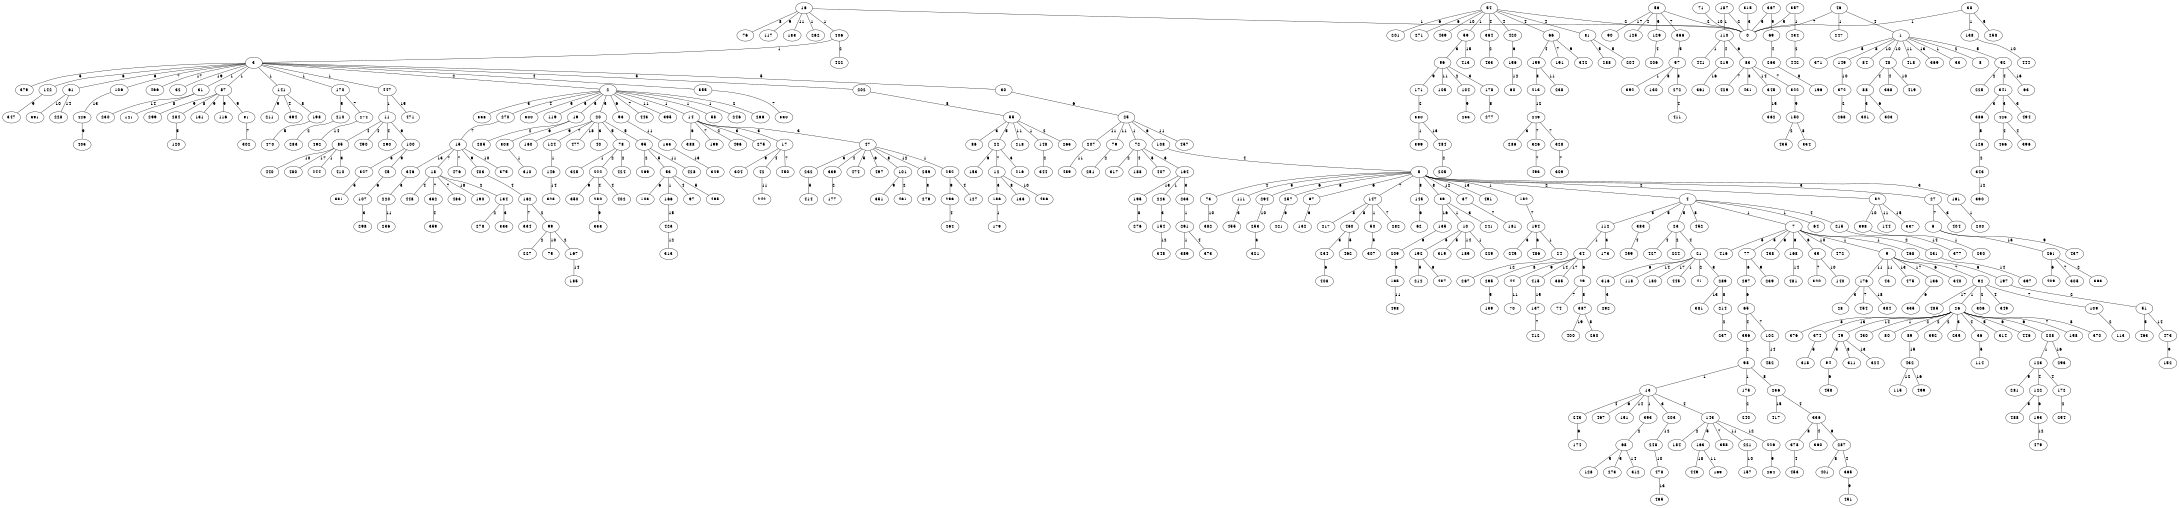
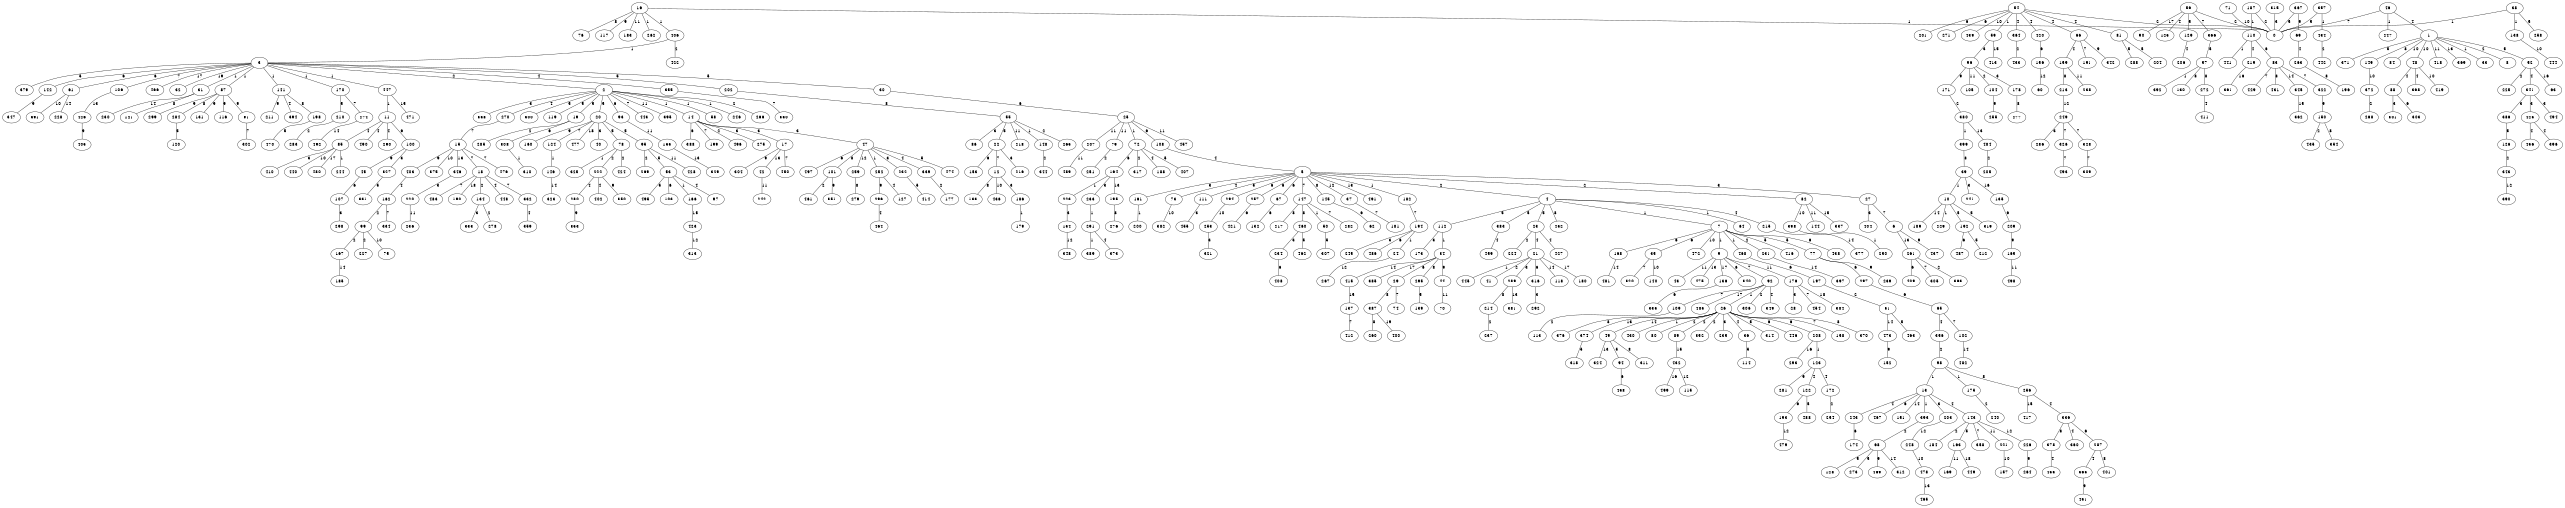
  graph {
    38
    0
    138
    258
    444
    16
    262
    406
    76
    117
    183
    3
    422
    31
    87
    141
    170
    447
    2
    355
    202
    30
    379
    142
    61
    106
    466
    32
    121
    230
    284
    131
    116
    91
    299
    394
    198
    211
    210
    274
    11
    471
    14
    58
    246
    266
    338
    270
    300
    119
    19
    20
    93
    443
    395
    330
    55
    25
    347
    391
    228
    426
    120
    302
    470
    283
    492
    85
    490
    290
    100
    244
    410
    440
    480
    327
    45
    54
    59
    364
    420
    66
    81
    201
    271
    439
    96
    413
    433
    156
    159
    191
    342
    288
    204
    104
    178
    171
    105
    187
    110
    441
    219
    83
    361
    322
    429
    431
    345
    56
    125
    129
    366
    90
    206
    57
    496
    275
    17
    47
    388
    199
    15
    285
    308
    40
    78
    95
    160
    124
    477
    155
    450
    304
    42
    252
    232
    339
    474
    497
    101
    259
    255
    277
    380
    242
    127
    296
    414
    177
    461
    351
    279
    464
    315
    60
    213
    238
    249
    18
    476
    403
    375
    346
    148
    265
    86
    22
    218
    367
    69
    263
    72
    108
    457
    207
    79
    357
    434
    442
    310
    325
    222
    424
    269
    53
    428
    146
    280
    402
    350
    353
    166
    97
    495
    103
    423
    313
    317
    188
    407
    164
    5
    489
    251
    223
    233
    195
    331
    107
    182
    4
    82
    27
    161
    73
    111
    294
    257
    67
    147
    145
    39
    37
    491
    194
    7
    64
    215
    112
    383
    23
    452
    398
    144
    337
    404
    6
    200
    382
    455
    253
    421
    132
    50
    282
    217
    460
    62
    10
    241
    135
    181
    24
    245
    486
    9
    468
    231
    416
    77
    438
    168
    35
    472
    377
    34
    173
    459
    224
    21
    427
    340
    92
    176
    43
    475
    136
    197
    397
    297
    239
    481
    320
    140
    26
    306
    349
    109
    485
    28
    454
    384
    335
    51
    250
    437
    261
    65
    29
    295
    44
    415
    385
    74
    387
    139
    70
    137
    445
    41
    289
    316
    118
    180
    214
    381
    292
    237
    154
    291
    276
    348
    389
    373
    356
    102
    260
    400
    463
    473
    152
    98
    482
    13
    175
    256
    393
    203
    143
    243
    467
    151
    240
    336
    417
    68
    248
    184
    163
    358
    221
    226
    174
    128
    273
+   469
    312
    478
    169
    449
    157
    264
    321
    329
    150
    362
    435
    354
    405
    134
    448
    332
    483
    190
    162
    220
    323
    278
    333
    359
    46
    247
    1
    33
    8
    52
    371
    149
    84
    48
    418
    369
    225
    341
    63
    372
    88
    368
    419
    386
    425
    494
    126
    396
    456
    343
    390
    363
    409
    305
    430
    80
    89
    352
    235
    36
    314
    446
    208
    158
    370
    376
    374
    49
    113
    432
    114
    123
    293
    318
    94
    311
    324
    115
    499
    122
    172
    281
    488
    193
    254
    479
    267
    392
    130
    272
    411
    307
    234
    462
    268
    344
    216
    153
    12
    186
    133
    436
    179
    286
    326
    328
    360
    287
    378
    365
    401
    453
    451
    229
    192
    319
    189
    209
    212
    487
    408
    298
    99
    334
    167
    227
    75
    185
    196
    399
    484
    205
    301
    303
    71
    493
    309
    465
    458
    412
    165
    498
    236
    38 -- 0 [label=1]
    38 -- 138 [label=1]
    38 -- 258 [label=5]
    138 -- 444 [label=10]
    16 -- 0 [label=1]
    16 -- 262 [label=1]
    16 -- 406 [label=1]
    16 -- 76 [label=8]
    16 -- 117 [label=9]
    16 -- 183 [label=11]
    406 -- 3 [label=1]
    406 -- 422 [label=2]
    3 -- 31 [label=1]
    3 -- 87 [label=1]
    3 -- 141 [label=1]
    3 -- 170 [label=1]
    3 -- 447 [label=1]
    3 -- 2 [label=2]
    3 -- 355 [label=4]
    3 -- 202 [label=5]
    3 -- 30 [label=5]
    3 -- 379 [label=5]
    3 -- 142 [label=6]
    3 -- 61 [label=6]
    3 -- 106 [label=7]
    3 -- 466 [label=17]
    3 -- 32 [label=19]
    31 -- 121 [label=8]
    31 -- 230 [label=14]
    87 -- 284 [label=8]
    87 -- 131 [label=9]
    87 -- 116 [label=9]
    87 -- 91 [label=9]
    87 -- 299 [label=9]
    141 -- 394 [label=4]
    141 -- 198 [label=8]
    141 -- 211 [label=9]
    170 -- 210 [label=5]
    170 -- 274 [label=7]
    447 -- 11 [label=1]
    447 -- 471 [label=15]
    2 -- 14 [label=1]
    2 -- 58 [label=1]
    2 -- 246 [label=1]
    2 -- 266 [label=2]
    2 -- 338 [label=3]
    2 -- 270 [label=4]
    2 -- 300 [label=5]
    2 -- 119 [label=5]
    2 -- 19 [label=5]
    2 -- 20 [label=5]
    2 -- 93 [label=6]
    2 -- 443 [label=7]
    2 -- 395 [label=11]
    355 -- 330 [label=7]
    202 -- 55 [label=8]
    30 -- 25 [label=6]
    142 -- 347 [label=9]
    61 -- 391 [label=10]
    61 -- 228 [label=14]
    106 -- 426 [label=13]
    284 -- 120 [label=5]
    91 -- 302 [label=7]
    198 -- 470 [label=5]
    210 -- 283 [label=2]
    274 -- 492 [label=14]
    11 -- 85 [label=4]
    11 -- 490 [label=4]
    11 -- 290 [label=4]
    11 -- 100 [label=6]
    14 -- 496 [label=2]
    14 -- 275 [label=3]
    14 -- 17 [label=3]
    14 -- 47 [label=3]
    14 -- 388 [label=6]
    14 -- 199 [label=7]
    270 -- 15 [label=7]
    19 -- 285 [label=2]
    19 -- 308 [label=6]
    20 -- 40 [label=3]
    20 -- 78 [label=5]
    20 -- 95 [label=5]
    20 -- 160 [label=9]
    20 -- 124 [label=7]
    20 -- 477 [label=18]
    93 -- 155 [label=11]
    55 -- 148 [label=1]
    55 -- 265 [label=2]
    55 -- 86 [label=3]
    55 -- 22 [label=5]
    55 -- 218 [label=11]
    25 -- 72 [label=1]
    25 -- 108 [label=6]
    25 -- 457 [label=11]
    25 -- 207 [label=11]
    25 -- 79 [label=11]
    426 -- 405 [label=9]
    85 -- 244 [label=1]
    85 -- 410 [label=3]
    85 -- 440 [label=10]
    85 -- 480 [label=17]
    100 -- 327 [label=3]
    100 -- 45 [label=9]
    327 -- 331 [label=5]
    45 -- 107 [label=6]
    54 -- 0 [label=2]
    54 -- 59 [label=1]
    54 -- 364 [label=4]
    54 -- 420 [label=4]
    54 -- 66 [label=4]
    54 -- 81 [label=4]
    54 -- 201 [label=6]
    54 -- 271 [label=6]
    54 -- 439 [label=10]
    59 -- 96 [label=3]
    59 -- 413 [label=15]
    364 -- 433 [label=2]
    420 -- 156 [label=6]
    66 -- 159 [label=4]
    66 -- 191 [label=7]
    66 -- 342 [label=9]
    81 -- 288 [label=5]
    81 -- 204 [label=5]
    96 -- 104 [label=2]
    96 -- 178 [label=3]
    96 -- 171 [label=9]
    96 -- 105 [label=11]
    156 -- 60 [label=12]
    159 -- 213 [label=8]
    159 -- 238 [label=11]
    104 -- 255 [label=9]
    178 -- 277 [label=8]
    171 -- 380 [label=2]
    187 -- 0 [label=2]
    187 -- 110 [label=1]
    110 -- 441 [label=1]
    110 -- 219 [label=4]
    110 -- 83 [label=6]
    219 -- 361 [label=16]
    83 -- 322 [label=7]
    83 -- 429 [label=7]
    83 -- 431 [label=8]
    83 -- 345 [label=14]
    322 -- 150 [label=9]
    345 -- 362 [label=15]
    56 -- 0 [label=2]
    56 -- 125 [label=4]
    56 -- 129 [label=5]
    56 -- 366 [label=7]
    56 -- 90 [label=17]
    129 -- 206 [label=4]
    366 -- 57 [label=5]
    57 -- 392 [label=1]
    57 -- 130 [label=8]
    57 -- 272 [label=8]
    17 -- 450 [label=7]
    17 -- 304 [label=9]
-   17 -- 42 [label=4]
+   17 -- 42 [label=13]
    47 -- 252 [label=1]
    47 -- 232 [label=3]
    47 -- 339 [label=4]
    47 -- 474 [label=5]
    47 -- 497 [label=6]
    47 -- 101 [label=8]
    47 -- 259 [label=12]
    15 -- 18 [label=7]
    15 -- 476 [label=7]
    15 -- 403 [label=9]
    15 -- 375 [label=10]
    15 -- 346 [label=13]
    308 -- 310 [label=1]
    78 -- 325 [label=1]
    78 -- 222 [label=2]
    78 -- 424 [label=2]
    95 -- 269 [label=2]
    95 -- 53 [label=5]
    95 -- 428 [label=11]
    124 -- 146 [label=1]
    155 -- 329 [label=13]
    42 -- 242 [label=11]
    252 -- 127 [label=4]
    252 -- 296 [label=9]
    232 -- 414 [label=5]
    339 -- 177 [label=2]
    101 -- 461 [label=2]
    101 -- 351 [label=9]
    259 -- 279 [label=8]
    380 -- 399 [label=1]
    380 -- 484 [label=13]
    296 -- 464 [label=4]
    315 -- 0 [label=3]
    213 -- 249 [label=12]
    249 -- 286 [label=3]
    249 -- 326 [label=7]
    249 -- 328 [label=7]
    18 -- 134 [label=2]
    18 -- 448 [label=4]
    18 -- 332 [label=7]
    18 -- 483 [label=7]
    18 -- 190 [label=18]
    403 -- 162 [label=4]
    346 -- 220 [label=3]
    148 -- 344 [label=2]
    22 -- 216 [label=3]
    22 -- 153 [label=6]
    22 -- 12 [label=7]
    367 -- 0 [label=5]
    367 -- 69 [label=9]
    69 -- 263 [label=4]
    263 -- 196 [label=8]
    72 -- 317 [label=2]
    72 -- 188 [label=4]
    72 -- 407 [label=5]
    72 -- 164 [label=6]
    108 -- 5 [label=4]
    207 -- 489 [label=11]
    79 -- 251 [label=2]
    357 -- 0 [label=5]
    357 -- 434 [label=1]
    434 -- 442 [label=2]
    222 -- 280 [label=4]
    222 -- 402 [label=4]
    222 -- 350 [label=9]
    53 -- 166 [label=1]
    53 -- 97 [label=4]
    53 -- 495 [label=5]
    53 -- 103 [label=6]
    146 -- 323 [label=14]
    280 -- 353 [label=9]
    166 -- 423 [label=15]
    423 -- 313 [label=12]
    164 -- 223 [label=1]
    164 -- 233 [label=3]
    164 -- 195 [label=13]
    5 -- 182 [label=1]
    5 -- 4 [label=2]
    5 -- 82 [label=2]
    5 -- 27 [label=3]
    5 -- 161 [label=3]
    5 -- 73 [label=4]
    5 -- 111 [label=5]
    5 -- 294 [label=6]
    5 -- 257 [label=6]
    5 -- 67 [label=6]
    5 -- 147 [label=7]
    5 -- 145 [label=8]
-   5 -- 39 [label=8]
+   399 -- 39 [label=8]
    5 -- 37 [label=12]
    5 -- 491 [label=13]
    223 -- 154 [label=3]
    233 -- 291 [label=1]
    195 -- 276 [label=8]
    107 -- 298 [label=3]
    182 -- 194 [label=7]
    4 -- 7 [label=1]
    4 -- 64 [label=1]
    4 -- 215 [label=4]
    4 -- 112 [label=5]
    4 -- 383 [label=5]
    4 -- 23 [label=5]
    4 -- 452 [label=8]
    82 -- 398 [label=10]
    82 -- 144 [label=11]
    82 -- 337 [label=15]
    27 -- 404 [label=3]
    27 -- 6 [label=7]
    161 -- 200 [label=1]
    73 -- 382 [label=10]
    111 -- 455 [label=3]
    294 -- 253 [label=10]
    257 -- 421 [label=6]
    67 -- 132 [label=6]
    147 -- 50 [label=1]
    147 -- 282 [label=7]
    147 -- 217 [label=8]
    147 -- 460 [label=8]
    145 -- 62 [label=6]
    39 -- 10 [label=1]
    39 -- 241 [label=3]
    39 -- 135 [label=16]
    37 -- 181 [label=7]
    194 -- 24 [label=1]
    194 -- 245 [label=3]
    194 -- 486 [label=6]
    7 -- 9 [label=1]
    7 -- 468 [label=1]
    7 -- 231 [label=2]
    7 -- 416 [label=5]
    7 -- 77 [label=5]
    7 -- 438 [label=6]
    7 -- 168 [label=6]
    7 -- 35 [label=6]
    7 -- 472 [label=10]
    215 -- 377 [label=14]
    112 -- 34 [label=1]
    112 -- 173 [label=3]
    383 -- 459 [label=4]
    23 -- 224 [label=2]
    23 -- 21 [label=4]
    23 -- 427 [label=4]
    398 -- 250 [label=1]
    6 -- 437 [label=9]
    6 -- 261 [label=13]
    253 -- 321 [label=3]
    50 -- 307 [label=5]
    460 -- 234 [label=3]
    460 -- 462 [label=5]
    10 -- 229 [label=1]
    10 -- 192 [label=5]
    10 -- 319 [label=5]
    10 -- 189 [label=14]
    135 -- 209 [label=6]
    24 -- 267 [label=12]
    9 -- 340 [label=6]
    9 -- 92 [label=7]
    9 -- 176 [label=11]
    9 -- 43 [label=11]
    9 -- 475 [label=13]
    9 -- 136 [label=17]
    468 -- 197 [label=6]
    231 -- 397 [label=14]
    77 -- 297 [label=6]
    77 -- 239 [label=9]
    168 -- 481 [label=14]
    35 -- 320 [label=7]
    35 -- 140 [label=10]
    34 -- 29 [label=6]
    34 -- 295 [label=8]
    34 -- 44 [label=9]
    34 -- 415 [label=14]
    34 -- 385 [label=17]
    21 -- 445 [label=1]
    21 -- 41 [label=2]
    21 -- 289 [label=3]
    21 -- 316 [label=6]
    21 -- 118 [label=14]
    21 -- 180 [label=17]
    92 -- 26 [label=1]
    92 -- 306 [label=2]
    92 -- 349 [label=4]
    92 -- 109 [label=7]
    92 -- 485 [label=17]
    176 -- 28 [label=3]
    176 -- 454 [label=7]
    176 -- 384 [label=18]
    136 -- 335 [label=6]
    197 -- 51 [label=2]
    297 -- 65 [label=6]
    26 -- 430 [label=1]
    26 -- 80 [label=2]
    26 -- 89 [label=2]
    26 -- 352 [label=2]
    26 -- 235 [label=3]
    26 -- 36 [label=4]
    26 -- 314 [label=5]
    26 -- 446 [label=6]
    26 -- 208 [label=6]
    26 -- 158 [label=7]
    26 -- 370 [label=8]
    26 -- 376 [label=8]
    26 -- 374 [label=13]
    26 -- 49 [label=14]
    109 -- 113 [label=2]
    51 -- 463 [label=5]
    51 -- 473 [label=14]
    261 -- 363 [label=2]
    261 -- 409 [label=6]
    261 -- 305 [label=7]
    65 -- 356 [label=4]
    65 -- 102 [label=7]
    29 -- 74 [label=7]
    29 -- 387 [label=8]
    295 -- 139 [label=5]
    44 -- 70 [label=11]
    415 -- 137 [label=15]
    387 -- 260 [label=8]
    387 -- 400 [label=19]
    137 -- 412 [label=7]
    289 -- 214 [label=8]
    289 -- 381 [label=13]
    316 -- 292 [label=3]
    214 -- 237 [label=2]
    154 -- 348 [label=12]
    291 -- 389 [label=1]
    291 -- 373 [label=4]
    356 -- 98 [label=2]
    102 -- 482 [label=14]
    473 -- 152 [label=9]
    98 -- 13 [label=1]
    98 -- 175 [label=1]
    98 -- 256 [label=8]
    13 -- 393 [label=1]
    13 -- 203 [label=3]
    13 -- 143 [label=4]
    13 -- 243 [label=4]
    13 -- 467 [label=6]
    13 -- 151 [label=14]
    175 -- 240 [label=2]
    256 -- 336 [label=4]
    256 -- 417 [label=15]
    393 -- 68 [label=2]
    203 -- 248 [label=12]
    143 -- 184 [label=2]
    143 -- 163 [label=5]
    143 -- 358 [label=7]
    143 -- 221 [label=11]
    143 -- 226 [label=12]
    243 -- 174 [label=6]
    336 -- 360 [label=4]
    336 -- 287 [label=6]
    336 -- 378 [label=8]
    68 -- 128 [label=5]
    68 -- 273 [label=5]
+   68 -- 469 [label=9]
    68 -- 312 [label=14]
    248 -- 478 [label=10]
    163 -- 169 [label=11]
    163 -- 449 [label=18]
    221 -- 157 [label=10]
    226 -- 264 [label=9]
    478 -- 465 [label=13]
    150 -- 435 [label=2]
    150 -- 354 [label=8]
    134 -- 278 [label=2]
    134 -- 333 [label=3]
    332 -- 359 [label=4]
    162 -- 99 [label=2]
    162 -- 334 [label=7]
    220 -- 236 [label=11]
    46 -- 0 [label=7]
    46 -- 247 [label=1]
    46 -- 1 [label=4]
    1 -- 33 [label=1]
    1 -- 8 [label=2]
    1 -- 52 [label=5]
    1 -- 371 [label=5]
    1 -- 149 [label=8]
    1 -- 84 [label=10]
    1 -- 48 [label=10]
    1 -- 418 [label=11]
    1 -- 369 [label=13]
    52 -- 225 [label=2]
    52 -- 341 [label=4]
    52 -- 63 [label=16]
    149 -- 372 [label=10]
    48 -- 88 [label=4]
    48 -- 368 [label=4]
    48 -- 419 [label=10]
    341 -- 386 [label=3]
    341 -- 425 [label=3]
    341 -- 494 [label=3]
    372 -- 268 [label=2]
    88 -- 301 [label=3]
    88 -- 303 [label=6]
    386 -- 126 [label=5]
    425 -- 396 [label=4]
    425 -- 456 [label=4]
    126 -- 343 [label=2]
    343 -- 390 [label=12]
    89 -- 432 [label=15]
    36 -- 114 [label=5]
    208 -- 123 [label=1]
    208 -- 293 [label=16]
    374 -- 318 [label=5]
    49 -- 94 [label=5]
    49 -- 311 [label=8]
    49 -- 324 [label=13]
    432 -- 115 [label=12]
    432 -- 499 [label=16]
    123 -- 122 [label=4]
    123 -- 172 [label=4]
    123 -- 281 [label=9]
    94 -- 458 [label=6]
    122 -- 488 [label=5]
    122 -- 193 [label=6]
    172 -- 254 [label=2]
    193 -- 479 [label=12]
    272 -- 411 [label=4]
    234 -- 408 [label=6]
    12 -- 186 [label=3]
    12 -- 133 [label=8]
    12 -- 436 [label=10]
    186 -- 179 [label=1]
    326 -- 493 [label=7]
    328 -- 309 [label=7]
    287 -- 365 [label=4]
    287 -- 401 [label=8]
    378 -- 453 [label=4]
    365 -- 451 [label=9]
    192 -- 212 [label=5]
    192 -- 487 [label=6]
    209 -- 165 [label=9]
    99 -- 167 [label=2]
    99 -- 227 [label=2]
    99 -- 75 [label=10]
    167 -- 185 [label=14]
    484 -- 205 [label=2]
    71 -- 0 [label=10]
    165 -- 498 [label=11]
  }
